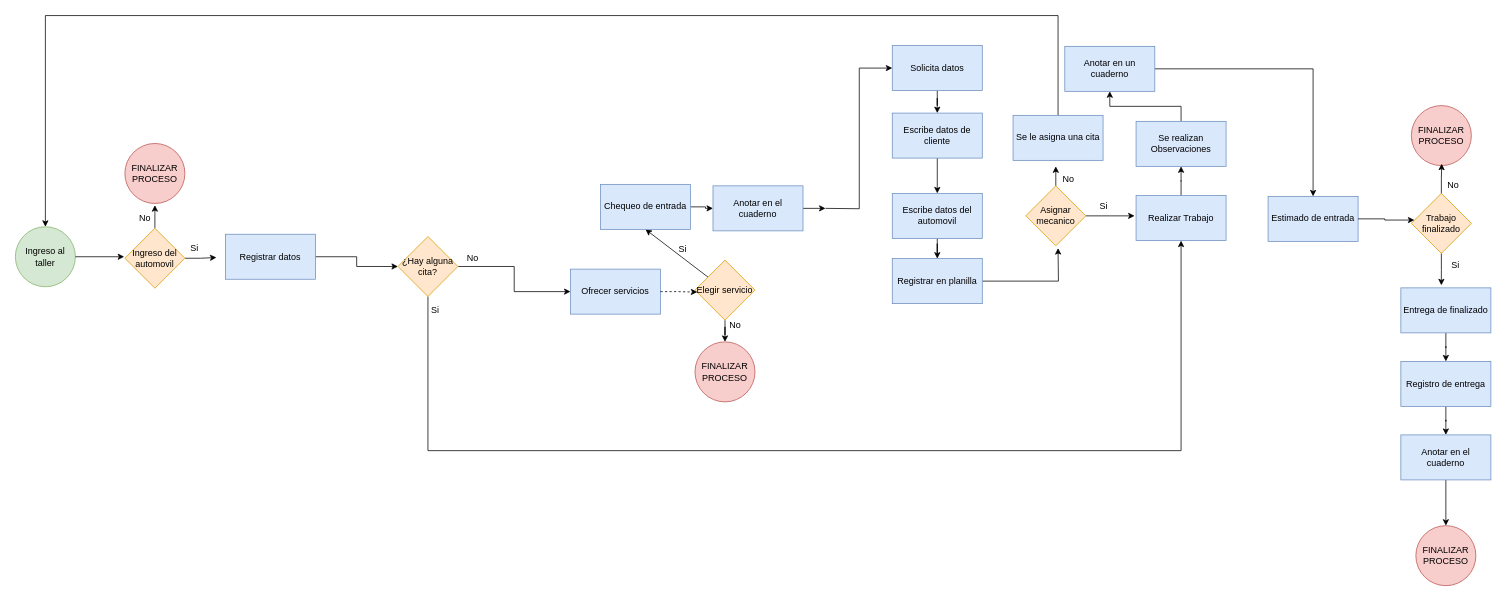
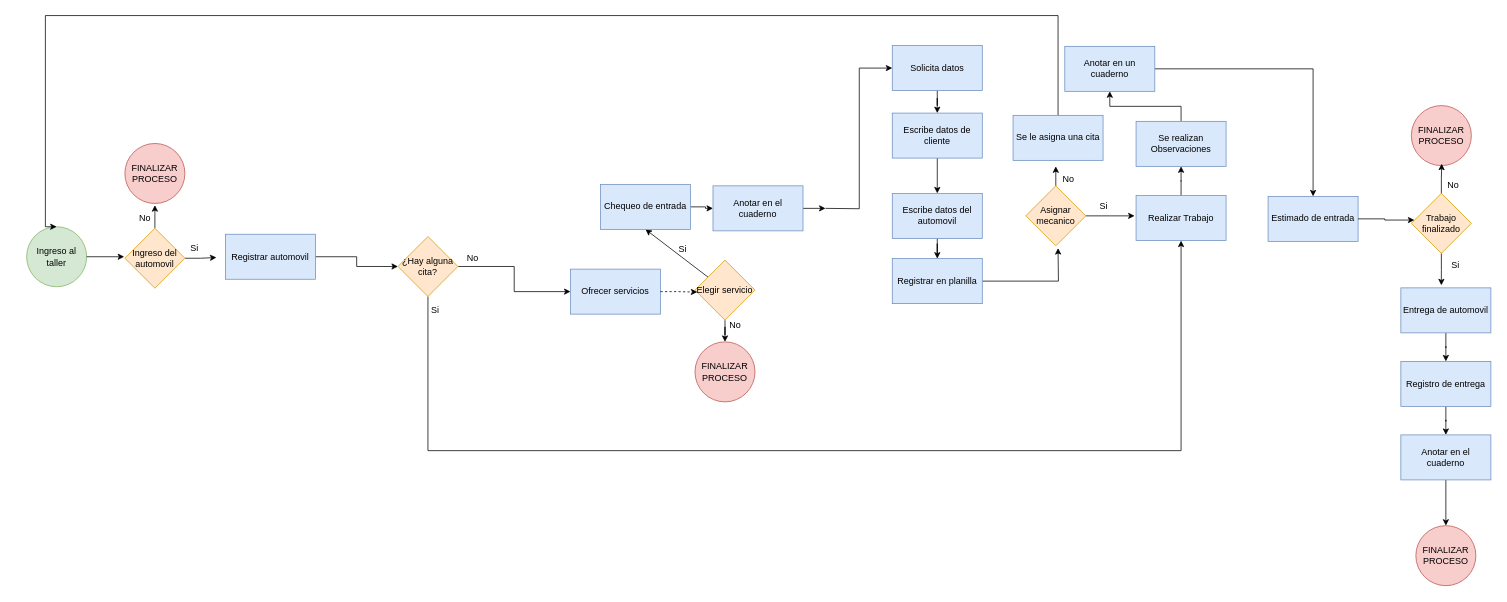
  <mxCell id="0" />
  <mxCell id="1" parent="0" />
- <mxCell id="2" value="Ingreso al taller" style="ellipse;whiteSpace=wrap;html=1;aspect=fixed;fillColor=#d5e8d4;strokeColor=#82b366;" vertex="1" parent="1"><mxGeometry x="20" y="301.5" width="80" height="80" as="geometry" /></mxCell>
+ <mxCell id="2" value="Ingreso al taller" style="ellipse;whiteSpace=wrap;html=1;aspect=fixed;fillColor=#d5e8d4;strokeColor=#82b366;" vertex="1" parent="1"><mxGeometry x="35" y="301.5" width="80" height="80" as="geometry" /></mxCell>
  <mxCell id="3" style="edgeStyle=orthogonalEdgeStyle;rounded=0;orthogonalLoop=1;jettySize=auto;html=1;" edge="1" parent="1" source="4" target="22"><mxGeometry relative="1" as="geometry" /></mxCell>
  <mxCell id="4" value="Solicita datos" style="rounded=0;whiteSpace=wrap;html=1;fillColor=#dae8fc;strokeColor=#6c8ebf;" vertex="1" parent="1"><mxGeometry x="1189" y="60" width="120" height="60" as="geometry" /></mxCell>
  <mxCell id="5" style="edgeStyle=orthogonalEdgeStyle;rounded=0;orthogonalLoop=1;jettySize=auto;html=1;" edge="1" parent="1" source="7"><mxGeometry relative="1" as="geometry"><mxPoint x="288" y="342.5" as="targetPoint" /></mxGeometry></mxCell>
  <mxCell id="6" style="edgeStyle=orthogonalEdgeStyle;rounded=0;orthogonalLoop=1;jettySize=auto;html=1;" edge="1" parent="1" source="7"><mxGeometry relative="1" as="geometry"><mxPoint x="206" y="272.833" as="targetPoint" /></mxGeometry></mxCell>
  <mxCell id="7" value="Ingreso del automovil" style="rhombus;whiteSpace=wrap;html=1;fillColor=#ffe6cc;strokeColor=#d79b00;" vertex="1" parent="1"><mxGeometry x="166" y="303.5" width="80" height="80" as="geometry" /></mxCell>
  <mxCell id="8" style="edgeStyle=orthogonalEdgeStyle;rounded=0;orthogonalLoop=1;jettySize=auto;html=1;entryX=-0.012;entryY=0.475;entryDx=0;entryDy=0;entryPerimeter=0;" edge="1" parent="1" source="2" target="7"><mxGeometry relative="1" as="geometry" /></mxCell>
  <mxCell id="9" value="FINALIZAR PROCESO" style="ellipse;whiteSpace=wrap;html=1;aspect=fixed;fillColor=#f8cecc;strokeColor=#b85450;" vertex="1" parent="1"><mxGeometry x="166" y="190.5" width="80" height="80" as="geometry" /></mxCell>
  <mxCell id="10" value="Ofrecer servicios" style="rounded=0;whiteSpace=wrap;html=1;fillColor=#dae8fc;strokeColor=#6c8ebf;" vertex="1" parent="1"><mxGeometry x="760" y="358" width="120" height="60" as="geometry" /></mxCell>
  <mxCell id="11" style="edgeStyle=orthogonalEdgeStyle;rounded=0;orthogonalLoop=1;jettySize=auto;html=1;entryX=0.5;entryY=0;entryDx=0;entryDy=0;" edge="1" parent="1" source="13" target="14"><mxGeometry relative="1" as="geometry" /></mxCell>
  <mxCell id="12" style="rounded=0;orthogonalLoop=1;jettySize=auto;html=1;entryX=0.5;entryY=1;entryDx=0;entryDy=0;" edge="1" parent="1" source="13" target="16"><mxGeometry relative="1" as="geometry" /></mxCell>
  <mxCell id="13" value="Elegir servicio" style="rhombus;whiteSpace=wrap;html=1;fillColor=#ffe6cc;strokeColor=#d79b00;" vertex="1" parent="1"><mxGeometry x="926" y="346" width="80" height="80" as="geometry" /></mxCell>
  <mxCell id="14" value="FINALIZAR PROCESO" style="ellipse;whiteSpace=wrap;html=1;aspect=fixed;fillColor=#f8cecc;strokeColor=#b85450;" vertex="1" parent="1"><mxGeometry x="926" y="455" width="80" height="80" as="geometry" /></mxCell>
  <mxCell id="15" style="edgeStyle=orthogonalEdgeStyle;rounded=0;orthogonalLoop=1;jettySize=auto;html=1;entryX=0;entryY=0.5;entryDx=0;entryDy=0;" edge="1" parent="1" source="16" target="19"><mxGeometry relative="1" as="geometry" /></mxCell>
  <mxCell id="16" value="Chequeo de entrada" style="rounded=0;whiteSpace=wrap;html=1;fillColor=#dae8fc;strokeColor=#6c8ebf;" vertex="1" parent="1"><mxGeometry x="800" y="245" width="120" height="60" as="geometry" /></mxCell>
  <mxCell id="17" style="edgeStyle=orthogonalEdgeStyle;rounded=0;orthogonalLoop=1;jettySize=auto;html=1;entryX=0.038;entryY=0.533;entryDx=0;entryDy=0;entryPerimeter=0;dashed=1;" edge="1" parent="1" source="10" target="13"><mxGeometry relative="1" as="geometry" /></mxCell>
  <mxCell id="18" style="edgeStyle=orthogonalEdgeStyle;rounded=0;orthogonalLoop=1;jettySize=auto;html=1;entryX=0;entryY=0.5;entryDx=0;entryDy=0;" edge="1" parent="1" source="19"><mxGeometry relative="1" as="geometry"><mxPoint x="1100" y="277" as="targetPoint" /></mxGeometry></mxCell>
  <mxCell id="19" value="Anotar en el cuaderno" style="rounded=0;whiteSpace=wrap;html=1;fillColor=#dae8fc;strokeColor=#6c8ebf;" vertex="1" parent="1"><mxGeometry x="950" y="247" width="120" height="60" as="geometry" /></mxCell>
  <mxCell id="20" style="edgeStyle=orthogonalEdgeStyle;rounded=0;orthogonalLoop=1;jettySize=auto;html=1;entryX=0;entryY=0.5;entryDx=0;entryDy=0;" edge="1" parent="1" target="4"><mxGeometry relative="1" as="geometry"><mxPoint x="1186" y="277" as="targetPoint" /><mxPoint x="1100" y="277" as="sourcePoint" /></mxGeometry></mxCell>
  <mxCell id="21" style="edgeStyle=orthogonalEdgeStyle;rounded=0;orthogonalLoop=1;jettySize=auto;html=1;entryX=0.5;entryY=0;entryDx=0;entryDy=0;" edge="1" parent="1" source="22" target="24"><mxGeometry relative="1" as="geometry" /></mxCell>
  <mxCell id="22" value="Escribe datos de cliente" style="rounded=0;whiteSpace=wrap;html=1;fillColor=#dae8fc;strokeColor=#6c8ebf;" vertex="1" parent="1"><mxGeometry x="1189" y="150" width="120" height="60" as="geometry" /></mxCell>
  <mxCell id="23" style="edgeStyle=orthogonalEdgeStyle;rounded=0;orthogonalLoop=1;jettySize=auto;html=1;" edge="1" parent="1" source="24" target="32"><mxGeometry relative="1" as="geometry" /></mxCell>
  <mxCell id="24" value="Escribe datos del automovil" style="rounded=0;whiteSpace=wrap;html=1;fillColor=#dae8fc;strokeColor=#6c8ebf;" vertex="1" parent="1"><mxGeometry x="1189" y="257" width="120" height="60" as="geometry" /></mxCell>
  <mxCell id="25" style="edgeStyle=orthogonalEdgeStyle;rounded=0;orthogonalLoop=1;jettySize=auto;html=1;" edge="1" parent="1" source="27"><mxGeometry relative="1" as="geometry"><mxPoint x="1512" y="287" as="targetPoint" /></mxGeometry></mxCell>
  <mxCell id="26" style="edgeStyle=orthogonalEdgeStyle;rounded=0;orthogonalLoop=1;jettySize=auto;html=1;entryX=0.5;entryY=1;entryDx=0;entryDy=0;" edge="1" parent="1" source="27"><mxGeometry relative="1" as="geometry"><mxPoint x="1407" y="221" as="targetPoint" /></mxGeometry></mxCell>
  <mxCell id="27" value="Asignar mecanico" style="rhombus;whiteSpace=wrap;html=1;fillColor=#ffe6cc;strokeColor=#d79b00;" vertex="1" parent="1"><mxGeometry x="1367" y="247" width="80" height="80" as="geometry" /></mxCell>
  <mxCell id="28" value="Estimado de entrada" style="rounded=0;whiteSpace=wrap;html=1;fillColor=#dae8fc;strokeColor=#6c8ebf;" vertex="1" parent="1"><mxGeometry x="1690" y="261" width="120" height="60" as="geometry" /></mxCell>
  <mxCell id="29" style="edgeStyle=orthogonalEdgeStyle;rounded=0;orthogonalLoop=1;jettySize=auto;html=1;" edge="1" parent="1" source="30"><mxGeometry relative="1" as="geometry"><mxPoint x="1921" y="379.5" as="targetPoint" /></mxGeometry></mxCell>
  <mxCell id="30" value="Trabajo finalizado" style="rhombus;whiteSpace=wrap;html=1;fillColor=#ffe6cc;strokeColor=#d79b00;" vertex="1" parent="1"><mxGeometry x="1881" y="257" width="80" height="80" as="geometry" /></mxCell>
  <mxCell id="31" style="edgeStyle=orthogonalEdgeStyle;rounded=0;orthogonalLoop=1;jettySize=auto;html=1;" edge="1" parent="1" source="32"><mxGeometry relative="1" as="geometry"><mxPoint x="1410" y="330" as="targetPoint" /></mxGeometry></mxCell>
  <mxCell id="32" value="Registrar en planilla" style="rounded=0;whiteSpace=wrap;html=1;fillColor=#dae8fc;strokeColor=#6c8ebf;" vertex="1" parent="1"><mxGeometry x="1189" y="344" width="120" height="60" as="geometry" /></mxCell>
  <mxCell id="33" style="edgeStyle=orthogonalEdgeStyle;rounded=0;orthogonalLoop=1;jettySize=auto;html=1;entryX=0.05;entryY=0.445;entryDx=0;entryDy=0;entryPerimeter=0;" edge="1" parent="1" source="28" target="30"><mxGeometry relative="1" as="geometry" /></mxCell>
  <mxCell id="34" value="FINALIZAR PROCESO" style="ellipse;whiteSpace=wrap;html=1;aspect=fixed;fillColor=#f8cecc;strokeColor=#b85450;" vertex="1" parent="1"><mxGeometry x="1881" y="140" width="80" height="80" as="geometry" /></mxCell>
  <mxCell id="35" style="edgeStyle=orthogonalEdgeStyle;rounded=0;orthogonalLoop=1;jettySize=auto;html=1;entryX=0.506;entryY=0.969;entryDx=0;entryDy=0;entryPerimeter=0;" edge="1" parent="1" source="30" target="34"><mxGeometry relative="1" as="geometry" /></mxCell>
  <mxCell id="36" style="edgeStyle=orthogonalEdgeStyle;rounded=0;orthogonalLoop=1;jettySize=auto;html=1;entryX=0.5;entryY=0;entryDx=0;entryDy=0;" edge="1" parent="1" source="37" target="45"><mxGeometry relative="1" as="geometry" /></mxCell>
- <mxCell id="37" value="Entrega de finalizado" style="rounded=0;whiteSpace=wrap;html=1;fillColor=#dae8fc;strokeColor=#6c8ebf;" vertex="1" parent="1"><mxGeometry x="1867" y="383" width="120" height="60" as="geometry" /></mxCell>
+ <mxCell id="37" value="Entrega de automovil" style="rounded=0;whiteSpace=wrap;html=1;fillColor=#dae8fc;strokeColor=#6c8ebf;" vertex="1" parent="1"><mxGeometry x="1867" y="383" width="120" height="60" as="geometry" /></mxCell>
  <mxCell id="38" style="edgeStyle=orthogonalEdgeStyle;rounded=0;orthogonalLoop=1;jettySize=auto;html=1;entryX=0.5;entryY=1;entryDx=0;entryDy=0;" edge="1" parent="1" source="39" target="41"><mxGeometry relative="1" as="geometry" /></mxCell>
  <mxCell id="39" value="Realizar Trabajo" style="rounded=0;whiteSpace=wrap;html=1;fillColor=#dae8fc;strokeColor=#6c8ebf;" vertex="1" parent="1"><mxGeometry x="1514" y="260" width="120" height="60" as="geometry" /></mxCell>
  <mxCell id="40" style="edgeStyle=orthogonalEdgeStyle;rounded=0;orthogonalLoop=1;jettySize=auto;html=1;entryX=0.5;entryY=1;entryDx=0;entryDy=0;" edge="1" parent="1" source="41" target="43"><mxGeometry relative="1" as="geometry" /></mxCell>
  <mxCell id="41" value="Se realizan Observaciones" style="rounded=0;whiteSpace=wrap;html=1;fillColor=#dae8fc;strokeColor=#6c8ebf;" vertex="1" parent="1"><mxGeometry x="1514" y="161" width="120" height="60" as="geometry" /></mxCell>
  <mxCell id="42" style="edgeStyle=orthogonalEdgeStyle;rounded=0;orthogonalLoop=1;jettySize=auto;html=1;entryX=0.5;entryY=0;entryDx=0;entryDy=0;" edge="1" parent="1" source="43" target="28"><mxGeometry relative="1" as="geometry" /></mxCell>
  <mxCell id="43" value="Anotar en un cuaderno" style="rounded=0;whiteSpace=wrap;html=1;fillColor=#dae8fc;strokeColor=#6c8ebf;" vertex="1" parent="1"><mxGeometry x="1419" y="61" width="120" height="60" as="geometry" /></mxCell>
  <mxCell id="44" style="edgeStyle=orthogonalEdgeStyle;rounded=0;orthogonalLoop=1;jettySize=auto;html=1;entryX=0.5;entryY=0;entryDx=0;entryDy=0;" edge="1" parent="1" source="45" target="47"><mxGeometry relative="1" as="geometry" /></mxCell>
  <mxCell id="45" value="Registro de entrega" style="rounded=0;whiteSpace=wrap;html=1;fillColor=#dae8fc;strokeColor=#6c8ebf;" vertex="1" parent="1"><mxGeometry x="1867" y="481" width="120" height="60" as="geometry" /></mxCell>
  <mxCell id="46" style="edgeStyle=orthogonalEdgeStyle;rounded=0;orthogonalLoop=1;jettySize=auto;html=1;" edge="1" parent="1" source="47" target="48"><mxGeometry relative="1" as="geometry" /></mxCell>
  <mxCell id="47" value="Anotar en el cuaderno" style="rounded=0;whiteSpace=wrap;html=1;fillColor=#dae8fc;strokeColor=#6c8ebf;" vertex="1" parent="1"><mxGeometry x="1867" y="579" width="120" height="60" as="geometry" /></mxCell>
  <mxCell id="48" value="FINALIZAR PROCESO" style="ellipse;whiteSpace=wrap;html=1;aspect=fixed;fillColor=#f8cecc;strokeColor=#b85450;" vertex="1" parent="1"><mxGeometry x="1887" y="700" width="80" height="80" as="geometry" /></mxCell>
  <mxCell id="49" value="Si" style="text;html=1;align=center;verticalAlign=middle;whiteSpace=wrap;rounded=0;" vertex="1" parent="1"><mxGeometry x="1910" y="338" width="60" height="30" as="geometry" /></mxCell>
  <mxCell id="50" value="Si" style="text;html=1;align=center;verticalAlign=middle;whiteSpace=wrap;rounded=0;" vertex="1" parent="1"><mxGeometry x="880" y="317" width="60" height="30" as="geometry" /></mxCell>
  <mxCell id="51" value="Si" style="text;html=1;align=center;verticalAlign=middle;whiteSpace=wrap;rounded=0;" vertex="1" parent="1"><mxGeometry x="1441" y="260" width="60" height="30" as="geometry" /></mxCell>
  <mxCell id="52" value="Si" style="text;html=1;align=center;verticalAlign=middle;whiteSpace=wrap;rounded=0;" vertex="1" parent="1"><mxGeometry x="229" y="314.5" width="60" height="30" as="geometry" /></mxCell>
  <mxCell id="53" value="No" style="text;html=1;align=center;verticalAlign=middle;whiteSpace=wrap;rounded=0;" vertex="1" parent="1"><mxGeometry x="163" y="274.5" width="60" height="30" as="geometry" /></mxCell>
  <mxCell id="54" value="No" style="text;html=1;align=center;verticalAlign=middle;whiteSpace=wrap;rounded=0;" vertex="1" parent="1"><mxGeometry x="950" y="418" width="60" height="30" as="geometry" /></mxCell>
  <mxCell id="55" value="No" style="text;html=1;align=center;verticalAlign=middle;whiteSpace=wrap;rounded=0;" vertex="1" parent="1"><mxGeometry x="1394" y="224" width="60" height="30" as="geometry" /></mxCell>
  <mxCell id="56" value="No" style="text;html=1;align=center;verticalAlign=middle;whiteSpace=wrap;rounded=0;" vertex="1" parent="1"><mxGeometry x="1907" y="231" width="60" height="30" as="geometry" /></mxCell>
  <mxCell id="57" style="edgeStyle=orthogonalEdgeStyle;rounded=0;orthogonalLoop=1;jettySize=auto;html=1;exitX=0.5;exitY=0;exitDx=0;exitDy=0;entryX=0.5;entryY=0;entryDx=0;entryDy=0;" edge="1" parent="1" source="58" target="2"><mxGeometry relative="1" as="geometry"><mxPoint x="270" y="180" as="targetPoint" /><Array as="points"><mxPoint x="1410" y="20" /><mxPoint x="60" y="20" /></Array></mxGeometry></mxCell>
  <mxCell id="58" value="Se le asigna una cita" style="rounded=0;whiteSpace=wrap;html=1;fillColor=#dae8fc;strokeColor=#6c8ebf;" vertex="1" parent="1"><mxGeometry x="1350" y="153" width="120" height="60" as="geometry" /></mxCell>
  <mxCell id="59" style="edgeStyle=orthogonalEdgeStyle;rounded=0;orthogonalLoop=1;jettySize=auto;html=1;exitX=1;exitY=0.5;exitDx=0;exitDy=0;" edge="1" parent="1" source="60" target="63"><mxGeometry relative="1" as="geometry" /></mxCell>
- <mxCell id="60" value="Registrar datos" style="rounded=0;whiteSpace=wrap;html=1;fillColor=#dae8fc;strokeColor=#6c8ebf;" vertex="1" parent="1"><mxGeometry x="300" y="311.5" width="120" height="60" as="geometry" /></mxCell>
+ <mxCell id="60" value="Registrar automovil" style="rounded=0;whiteSpace=wrap;html=1;fillColor=#dae8fc;strokeColor=#6c8ebf;" vertex="1" parent="1"><mxGeometry x="300" y="311.5" width="120" height="60" as="geometry" /></mxCell>
  <mxCell id="61" style="edgeStyle=orthogonalEdgeStyle;rounded=0;orthogonalLoop=1;jettySize=auto;html=1;exitX=0.5;exitY=1;exitDx=0;exitDy=0;entryX=0.5;entryY=1;entryDx=0;entryDy=0;" edge="1" parent="1" source="63" target="39"><mxGeometry relative="1" as="geometry"><Array as="points"><mxPoint x="570" y="600" /><mxPoint x="1574" y="600" /></Array></mxGeometry></mxCell>
  <mxCell id="62" style="edgeStyle=orthogonalEdgeStyle;rounded=0;orthogonalLoop=1;jettySize=auto;html=1;" edge="1" parent="1" source="63" target="10"><mxGeometry relative="1" as="geometry" /></mxCell>
  <mxCell id="63" value="¿Hay alguna cita?" style="rhombus;whiteSpace=wrap;html=1;fillColor=#ffe6cc;strokeColor=#d79b00;" vertex="1" parent="1"><mxGeometry x="530" y="314.5" width="80" height="80" as="geometry" /></mxCell>
  <mxCell id="64" value="Si" style="text;html=1;align=center;verticalAlign=middle;whiteSpace=wrap;rounded=0;" vertex="1" parent="1"><mxGeometry x="550" y="398" width="60" height="30" as="geometry" /></mxCell>
  <mxCell id="65" value="No" style="text;html=1;align=center;verticalAlign=middle;whiteSpace=wrap;rounded=0;" vertex="1" parent="1"><mxGeometry x="600" y="328.5" width="60" height="30" as="geometry" /></mxCell>
